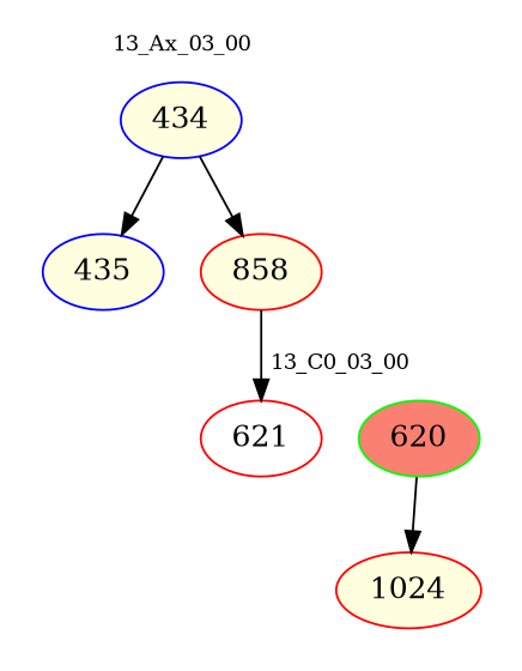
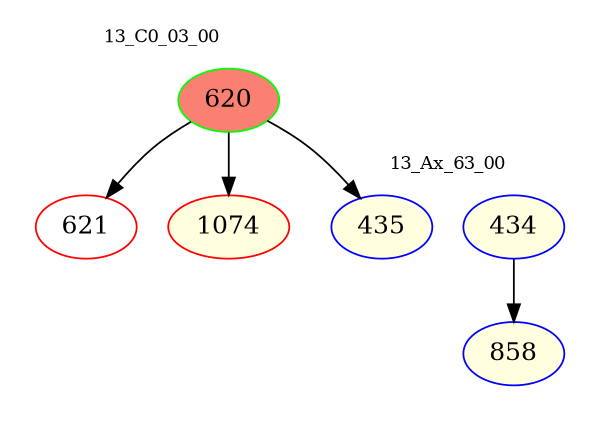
  digraph {
    node [color=red fillcolor=lightyellow style=filled]
    edge [color=black]
    n1 [color=blue label=434]
    n2 [color=blue label=435]
-   n3 [label=858]
+   n3 [color=blue label=858]
    n4 [color=green fillcolor=salmon label=620]
    n5 [fillcolor=white label=621]
-   n6 [label=1024]
+   n6 [label=1074]
    subgraph cluster_1 {
      color=white
      fontsize=10
-     label="13_Ax_03_00"
+     label="13_Ax_63_00"
      n1
      n2
      n3
    }
    subgraph cluster_2 {
      color=white
      fontsize=10
      label="13_C0_03_00"
      n4
      n5
      n6
    }
-   n1 -> n2
+   n4 -> n2
    n1 -> n3
-   n3 -> n5
+   n4 -> n5
    n4 -> n6
  }
